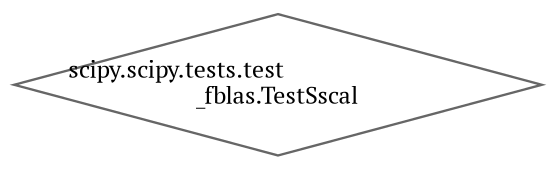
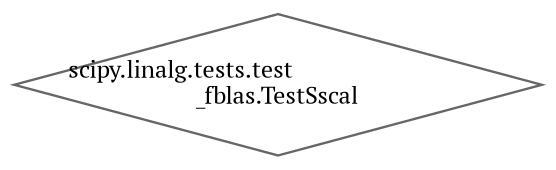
  digraph {
    rankdir=TB
    fontname="PT Serif"
-   n1 [color=grey40 fillcolor=white fontname="PT Serif" fontsize=10 height=0.2 label="scipy.scipy.tests.test\l_fblas.TestSscal" shape=diamond style=filled width=0.4]
+   n1 [color=grey40 fillcolor=white fontname="PT Serif" fontsize=10 height=0.2 label="scipy.linalg.tests.test\l_fblas.TestSscal" shape=diamond style=filled width=0.4]
  }
